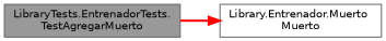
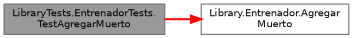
  digraph {
    rankdir=LR
    node [fontname=Helvetica fontsize=10 shape=box style=filled]
    n1 [color=gray40 fillcolor=grey60 fontcolor=black height=0.2 label="LibraryTests.EntrenadorTests.\lTestAgregarMuerto" width=0.4]
-   n2 [color=grey40 fillcolor=white height=0.2 label="Library.Entrenador.Muerto\lMuerto" width=0.4]
+   n2 [color=grey40 fillcolor=white height=0.2 label="Library.Entrenador.Agregar\lMuerto" width=0.4]
    n1 -> n2 [color=red fontname=Helvetica fontsize=10 labelfontname=Helvetica labelfontsize=10 style=bold]
  }
